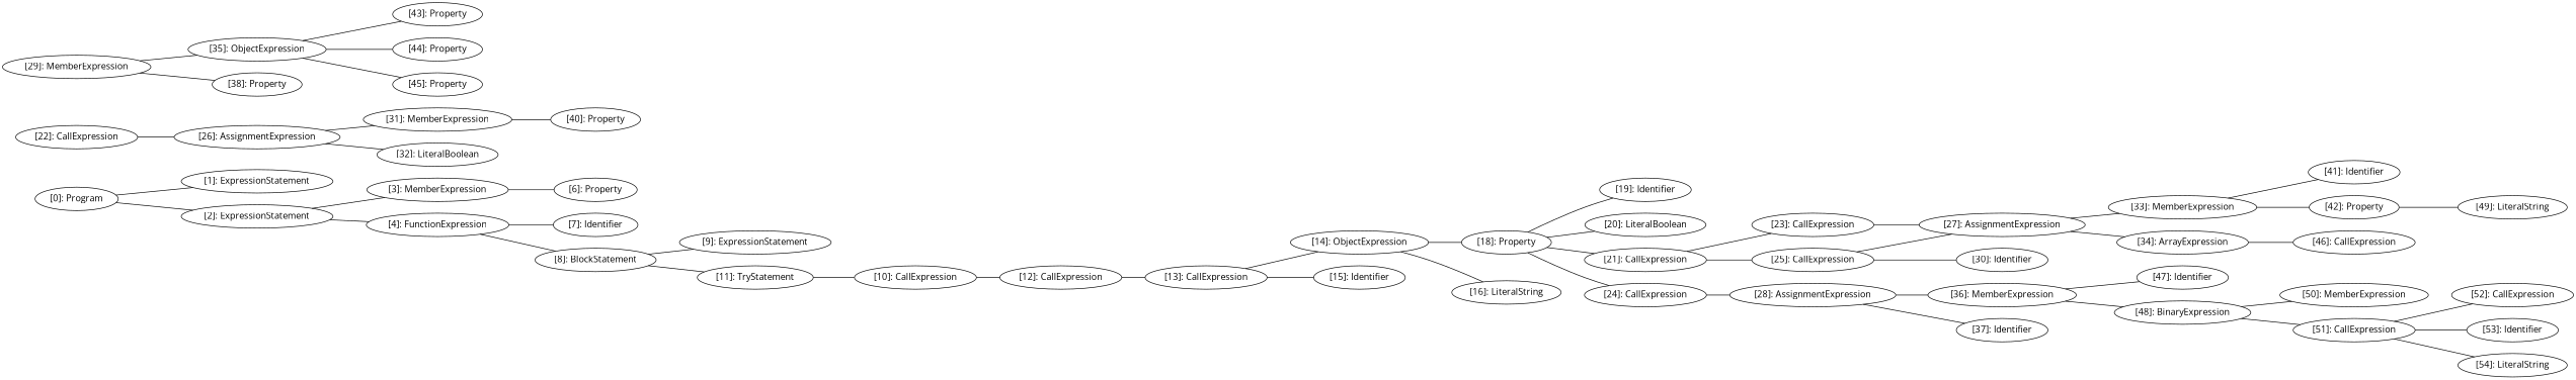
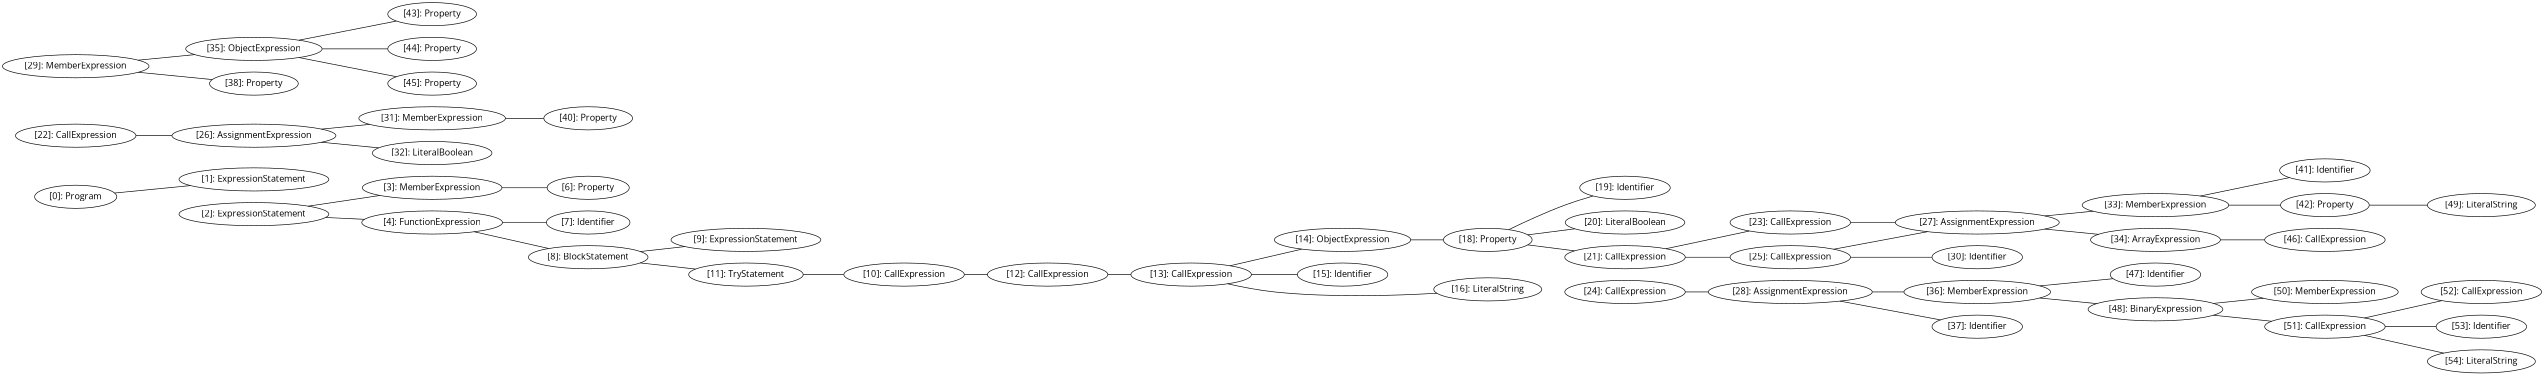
  graph {
    fontname="Open Sans"
    rankdir=LR
    node [fontname="Open Sans"]
    edge [fontname="Open Sans"]
    n1 [label="[0]: Program"]
    n2 [label="[1]: ExpressionStatement"]
    n3 [label="[2]: ExpressionStatement"]
    n4 [label="[3]: MemberExpression"]
    n5 [label="[4]: FunctionExpression"]
    n6 [label="[6]: Property"]
    n7 [label="[7]: Identifier"]
    n8 [label="[8]: BlockStatement"]
    n9 [label="[9]: ExpressionStatement"]
    n10 [label="[11]: TryStatement"]
    n11 [label="[10]: CallExpression"]
    n12 [label="[12]: CallExpression"]
    n13 [label="[13]: CallExpression"]
    n14 [label="[14]: ObjectExpression"]
    n15 [label="[15]: Identifier"]
    n16 [label="[16]: LiteralString"]
    n17 [label="[18]: Property"]
    n18 [label="[19]: Identifier"]
    n19 [label="[20]: LiteralBoolean"]
    n20 [label="[21]: CallExpression"]
    n21 [label="[24]: CallExpression"]
    n22 [label="[23]: CallExpression"]
    n23 [label="[25]: CallExpression"]
    n24 [label="[28]: AssignmentExpression"]
    n25 [label="[27]: AssignmentExpression"]
    n26 [label="[30]: Identifier"]
    n27 [label="[22]: CallExpression"]
    n28 [label="[26]: AssignmentExpression"]
    n29 [label="[31]: MemberExpression"]
    n30 [label="[32]: LiteralBoolean"]
    n31 [label="[33]: MemberExpression"]
    n32 [label="[34]: ArrayExpression"]
    n33 [label="[36]: MemberExpression"]
    n34 [label="[37]: Identifier"]
    n35 [label="[29]: MemberExpression"]
    n36 [label="[35]: ObjectExpression"]
    n37 [label="[38]: Property"]
    n38 [label="[40]: Property"]
    n39 [label="[41]: Identifier"]
    n40 [label="[42]: Property"]
    n41 [label="[46]: CallExpression"]
    n42 [label="[47]: Identifier"]
    n43 [label="[48]: BinaryExpression"]
    n44 [label="[43]: Property"]
    n45 [label="[44]: Property"]
    n46 [label="[45]: Property"]
    n47 [label="[49]: LiteralString"]
    n48 [label="[50]: MemberExpression"]
    n49 [label="[51]: CallExpression"]
    n50 [label="[52]: CallExpression"]
    n51 [label="[53]: Identifier"]
    n52 [label="[54]: LiteralString"]
    n1 -- n2
-   n1 -- n3
    n3 -- n4
    n3 -- n5
    n4 -- n6
    n5 -- n7
    n5 -- n8
    n8 -- n9
    n8 -- n10
    n10 -- n11
    n11 -- n12
    n12 -- n13
    n13 -- n14
    n13 -- n15
-   n14 -- n16
+   n13 -- n16
    n14 -- n17
    n17 -- n18
    n17 -- n19
    n17 -- n20
-   n17 -- n21
    n20 -- n22
    n20 -- n23
    n21 -- n24
    n22 -- n25
    n23 -- n25
    n23 -- n26
    n24 -- n33
    n24 -- n34
    n25 -- n31
    n25 -- n32
    n27 -- n28
    n28 -- n29
    n28 -- n30
    n29 -- n38
    n31 -- n39
    n31 -- n40
    n32 -- n41
    n33 -- n42
    n33 -- n43
    n35 -- n36
    n35 -- n37
    n36 -- n44
    n36 -- n45
    n36 -- n46
    n40 -- n47
    n43 -- n48
    n43 -- n49
    n49 -- n50
    n49 -- n51
    n49 -- n52
  }
